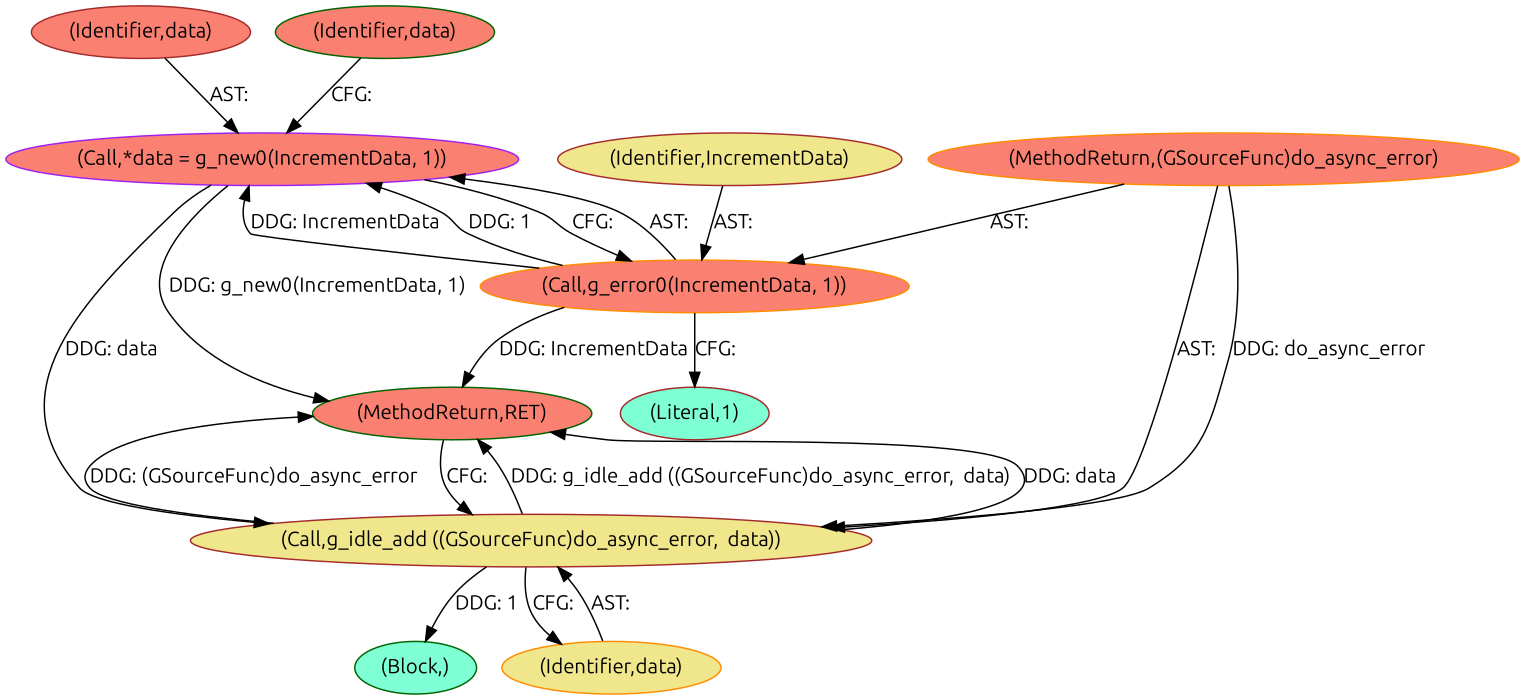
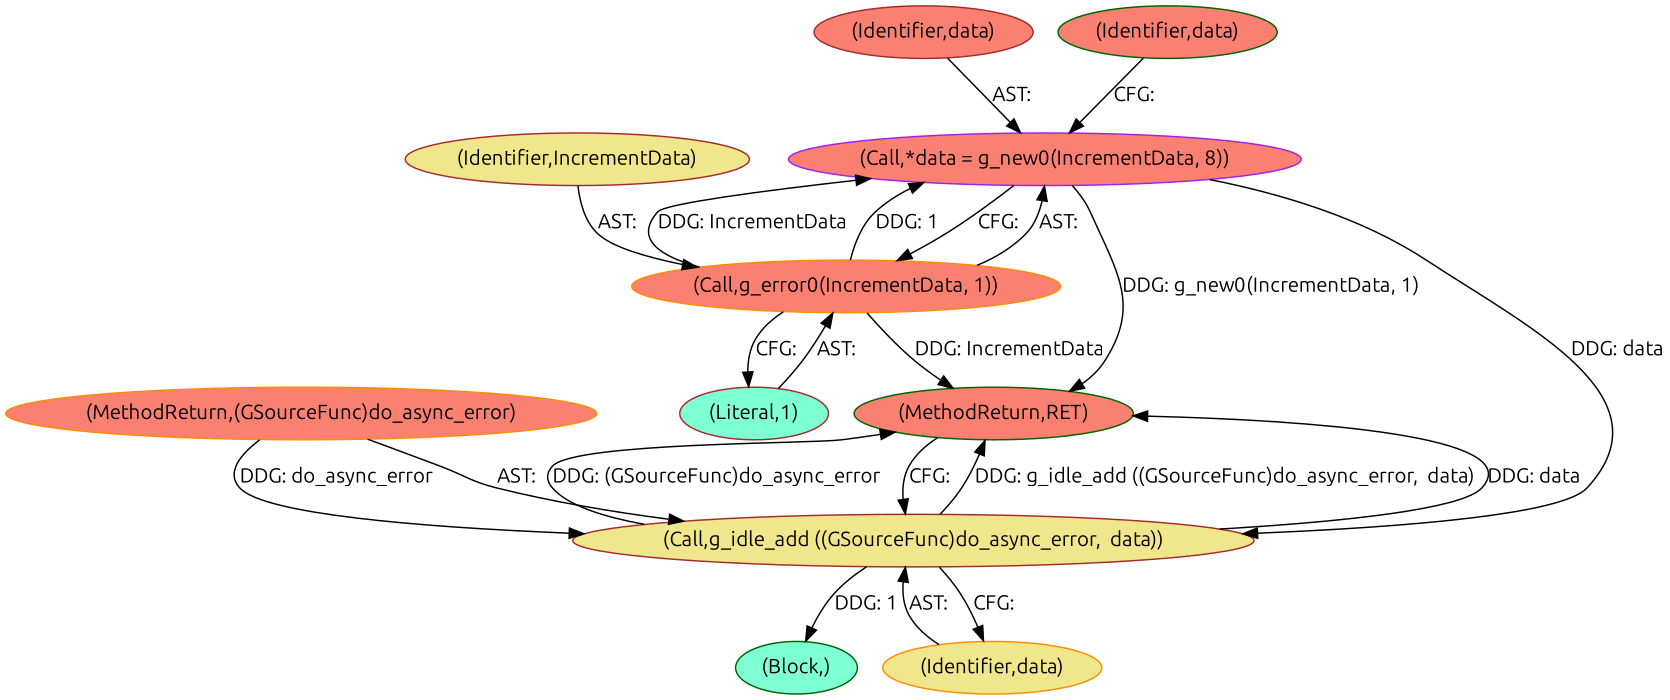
  digraph {
    fontname=Ubuntu
    node [color=brown fillcolor=salmon fontname=Ubuntu style=filled]
    edge [fontname=Ubuntu]
-   n1 [color=purple label="(Call,*data = g_new0(IncrementData, 1))"]
+   n1 [color=purple label="(Call,*data = g_new0(IncrementData, 8))"]
    n2 [color=darkorange label="(Call,g_error0(IncrementData, 1))"]
    n3 [fillcolor=khaki label="(Call,g_idle_add ((GSourceFunc)do_async_error,  data))"]
    n4 [color=darkgreen label="(MethodReturn,RET)"]
    n5 [fillcolor=aquamarine label="(Literal,1)"]
    n6 [color=darkgreen fillcolor=aquamarine label="(Block,)"]
    n7 [color=darkorange fillcolor=khaki label="(Identifier,data)"]
    n8 [fillcolor=khaki label="(Identifier,IncrementData)"]
    n9 [label="(Identifier,data)"]
    n10 [color=darkorange label="(MethodReturn,(GSourceFunc)do_async_error)"]
    n11 [color=darkgreen label="(Identifier,data)"]
    n1 -> n2 [label="CFG: "]
    n1 -> n3 [label="DDG: data"]
    n1 -> n4 [label="DDG: g_new0(IncrementData, 1)"]
    n2 -> n1 [label="AST: "]
    n2 -> n1 [label="DDG: IncrementData"]
    n2 -> n1 [label="DDG: 1"]
    n2 -> n4 [label="DDG: IncrementData"]
    n2 -> n5 [label="CFG: "]
    n3 -> n4 [label="DDG: g_idle_add ((GSourceFunc)do_async_error,  data)"]
    n3 -> n4 [label="DDG: data"]
    n3 -> n4 [label="DDG: (GSourceFunc)do_async_error"]
    n3 -> n6 [label="DDG: 1"]
    n3 -> n7 [label="CFG: "]
    n4 -> n3 [label="CFG: "]
-   n10 -> n2 [label="AST: "]
+   n5 -> n2 [label="AST: "]
    n7 -> n3 [label="AST: "]
    n8 -> n2 [label="AST: "]
    n9 -> n1 [label="AST: "]
    n10 -> n3 [label="AST: "]
    n10 -> n3 [label="DDG: do_async_error"]
    n11 -> n1 [label="CFG: "]
  }
